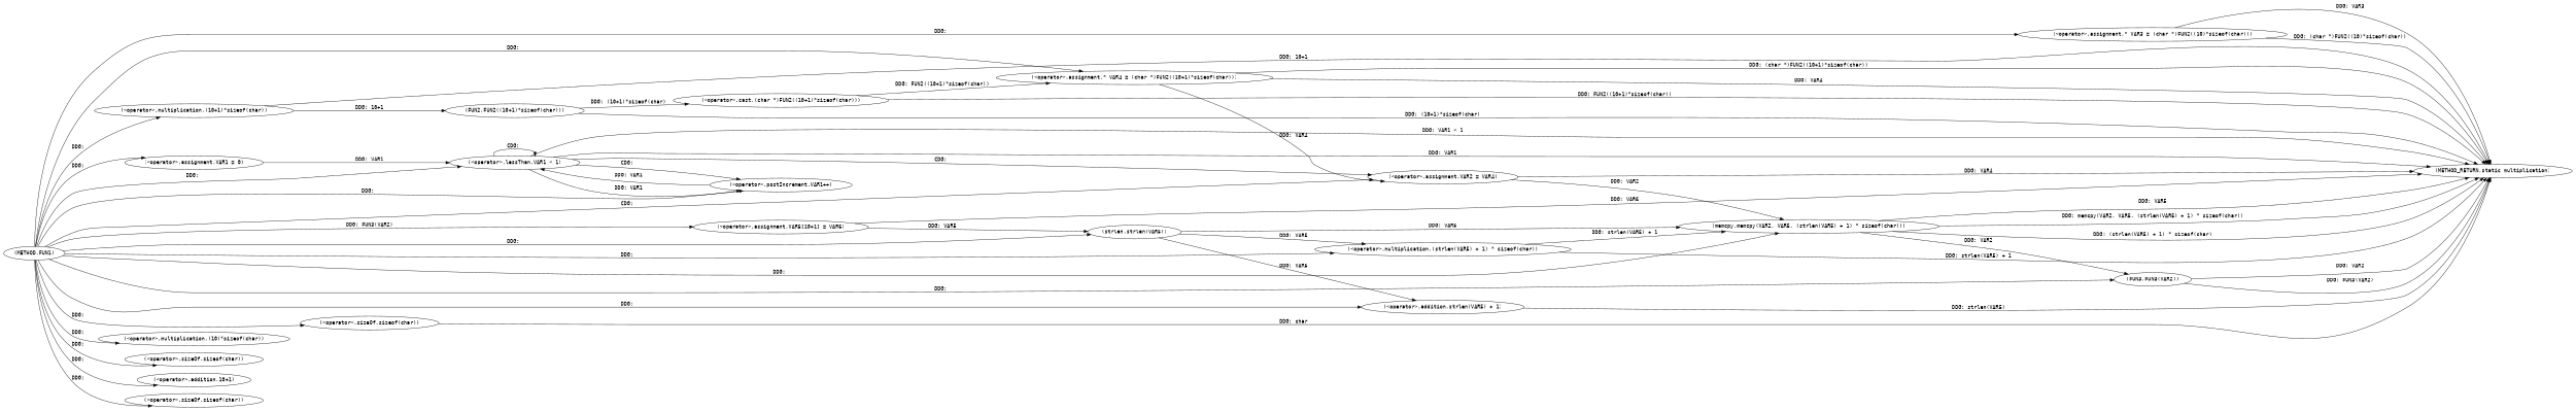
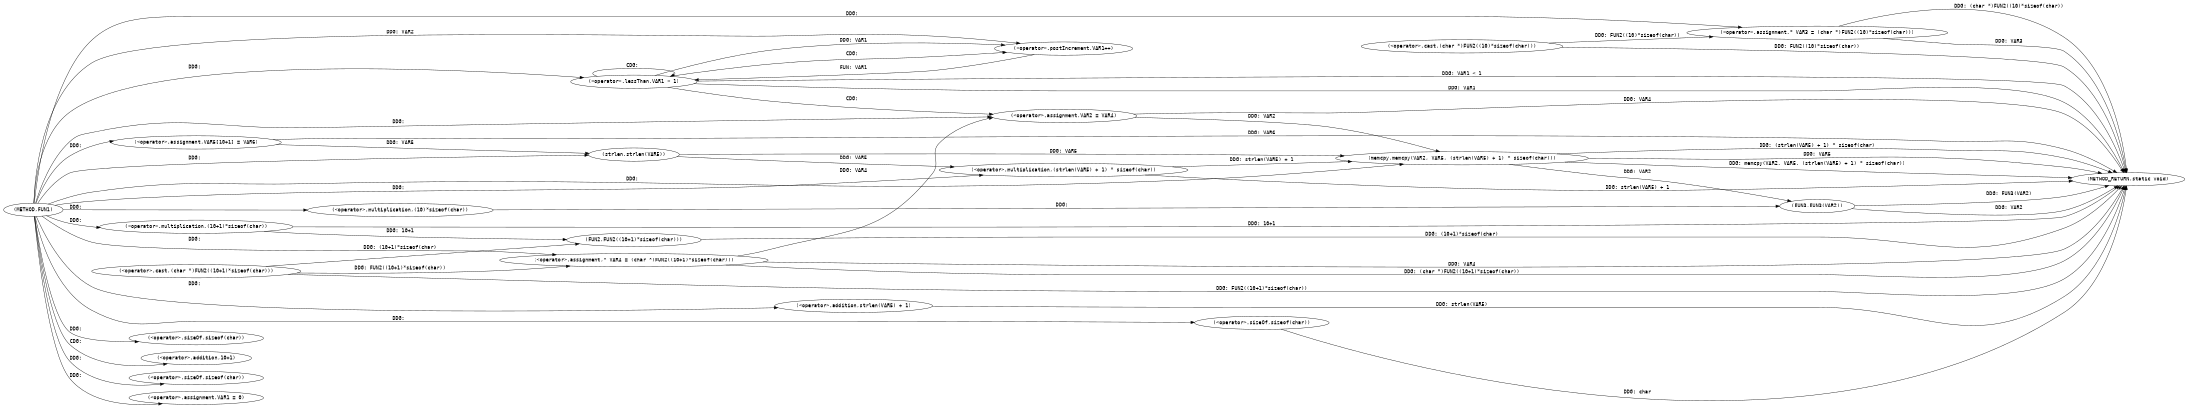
  digraph {
    fontname="DejaVu Sans Mono"
    rankdir=LR
    node [fontname="DejaVu Sans Mono"]
    edge [fontname="DejaVu Sans Mono"]
    n1 [label="(METHOD,FUN1)"]
    n2 [label="(<operator>.assignment,* VAR3 = (char *)FUN2((10)*sizeof(char)))"]
    n3 [label="(<operator>.multiplication,(10)*sizeof(char))"]
    n4 [label="(<operator>.sizeOf,sizeof(char))"]
    n5 [label="(<operator>.assignment,* VAR4 = (char *)FUN2((10+1)*sizeof(char)))"]
    n6 [label="(<operator>.multiplication,(10+1)*sizeof(char))"]
    n7 [label="(<operator>.addition,10+1)"]
    n8 [label="(<operator>.sizeOf,sizeof(char))"]
    n9 [label="(<operator>.assignment,VAR1 = 0)"]
    n10 [label="(<operator>.lessThan,VAR1 < 1)"]
    n11 [label="(<operator>.postIncrement,VAR1++)"]
    n12 [label="(<operator>.assignment,VAR2 = VAR4)"]
    n13 [label="(<operator>.assignment,VAR5[10+1] = VAR6)"]
    n14 [label="(memcpy,memcpy(VAR2, VAR5, (strlen(VAR5) + 1) * sizeof(char)))"]
    n15 [label="(<operator>.multiplication,(strlen(VAR5) + 1) * sizeof(char))"]
    n16 [label="(<operator>.addition,strlen(VAR5) + 1)"]
    n17 [label="(strlen,strlen(VAR5))"]
    n18 [label="(<operator>.sizeOf,sizeof(char))"]
    n19 [label="(FUN3,FUN3(VAR2))"]
-   n20 [label="(METHOD_RETURN,static multiplication)"]
+   n20 [label="(METHOD_RETURN,static void)"]
    n21 [label="(FUN2,FUN2((10+1)*sizeof(char)))"]
+   n22 [label="(<operator>.cast,(char *)FUN2((10)*sizeof(char)))"]
    n23 [label="(<operator>.cast,(char *)FUN2((10+1)*sizeof(char)))"]
    n1 -> n2 [label="DDG: "]
    n1 -> n3 [label="DDG: "]
    n1 -> n4 [label="DDG: "]
    n1 -> n5 [label="DDG: "]
    n1 -> n6 [label="DDG: "]
-   n1 -> n7 [label="DDG: "]
+   n1 -> n7 [label="CDG: "]
    n1 -> n8 [label="DDG: "]
    n1 -> n9 [label="DDG: "]
    n1 -> n10 [label="DDG: "]
-   n1 -> n11 [label="DDG: "]
-   n1 -> n12 [label="CDG: "]
-   n1 -> n13 [label="DDG: FUN3(VAR2)"]
+   n1 -> n11 [label="DDG: VAR2"]
+   n1 -> n12 [label="DDG: "]
+   n1 -> n13 [label="DDG: "]
    n1 -> n14 [label="DDG: "]
    n1 -> n15 [label="DDG: "]
    n1 -> n16 [label="DDG: "]
    n1 -> n17 [label="DDG: "]
    n1 -> n18 [label="DDG: "]
-   n1 -> n19 [label="DDG: "]
+   n3 -> n19 [label="DDG: "]
    n2 -> n20 [label="DDG: (char *)FUN2((10)*sizeof(char))"]
    n2 -> n20 [label="DDG: VAR3"]
    n5 -> n12 [label="DDG: VAR4"]
    n5 -> n20 [label="DDG: (char *)FUN2((10+1)*sizeof(char))"]
    n5 -> n20 [label="DDG: VAR4"]
    n6 -> n20 [label="DDG: 10+1"]
    n6 -> n21 [label="DDG: 10+1"]
-   n9 -> n10 [label="DDG: VAR1"]
    n10 -> n10 [label="CDG: "]
    n10 -> n11 [label="DDG: VAR1"]
    n10 -> n11 [label="CDG: "]
    n10 -> n12 [label="CDG: "]
    n10 -> n20 [label="DDG: VAR1 < 1"]
    n10 -> n20 [label="DDG: VAR1"]
-   n11 -> n10 [label="DDG: VAR1"]
+   n11 -> n10 [label="FUN: VAR1"]
    n12 -> n14 [label="DDG: VAR2"]
    n12 -> n20 [label="DDG: VAR4"]
    n13 -> n17 [label="DDG: VAR5"]
    n13 -> n20 [label="DDG: VAR6"]
    n14 -> n19 [label="DDG: VAR2"]
    n14 -> n20 [label="DDG: VAR5"]
    n14 -> n20 [label="DDG: memcpy(VAR2, VAR5, (strlen(VAR5) + 1) * sizeof(char))"]
    n14 -> n20 [label="DDG: (strlen(VAR5) + 1) * sizeof(char)"]
    n15 -> n14 [label="DDG: strlen(VAR5) + 1"]
    n15 -> n20 [label="DDG: strlen(VAR5) + 1"]
    n16 -> n20 [label="DDG: strlen(VAR5)"]
    n17 -> n14 [label="DDG: VAR5"]
    n17 -> n15 [label="DDG: VAR5"]
-   n17 -> n16 [label="DDG: VAR5"]
    n18 -> n20 [label="DDG: char"]
    n19 -> n20 [label="DDG: FUN3(VAR2)"]
    n19 -> n20 [label="DDG: VAR2"]
    n21 -> n20 [label="DDG: (10+1)*sizeof(char)"]
-   n21 -> n23 [label="DDG: (10+1)*sizeof(char)"]
+   n23 -> n21 [label="DDG: (10+1)*sizeof(char)"]
+   n22 -> n2 [label="DDG: FUN2((10)*sizeof(char))"]
+   n22 -> n20 [label="DDG: FUN2((10)*sizeof(char))"]
    n23 -> n5 [label="DDG: FUN2((10+1)*sizeof(char))"]
    n23 -> n20 [label="DDG: FUN2((10+1)*sizeof(char))"]
  }
